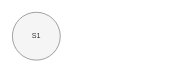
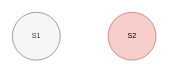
  <mxCell id="0" />
  <mxCell id="1" parent="0" />
  <mxCell id="2" value="S1" style="ellipse;whiteSpace=wrap;html=1;aspect=fixed;fillColor=#f5f5f5;strokeColor=#666666;fontColor=#333333;" vertex="1" parent="1"><mxGeometry x="20" y="20" width="80" height="80" as="geometry" /></mxCell>
+ <mxCell id="3" value="S2" style="ellipse;whiteSpace=wrap;html=1;aspect=fixed;fillColor=#f8cecc;strokeColor=#b85450;" vertex="1" parent="1"><mxGeometry x="180" y="20" width="80" height="80" as="geometry" /></mxCell>
